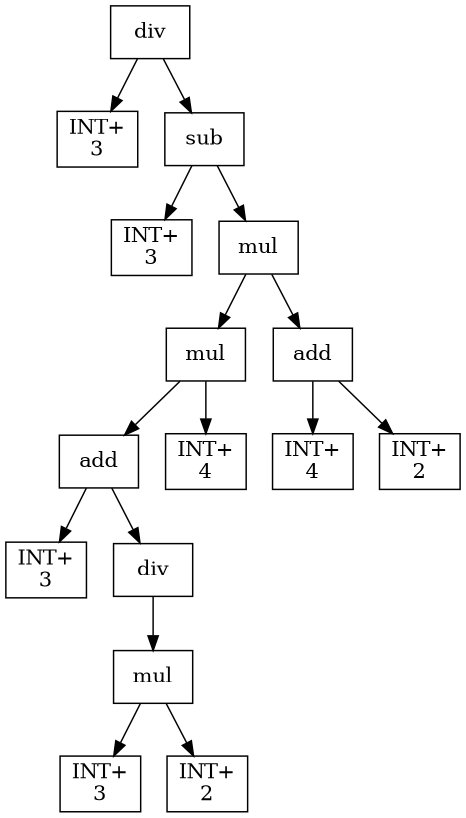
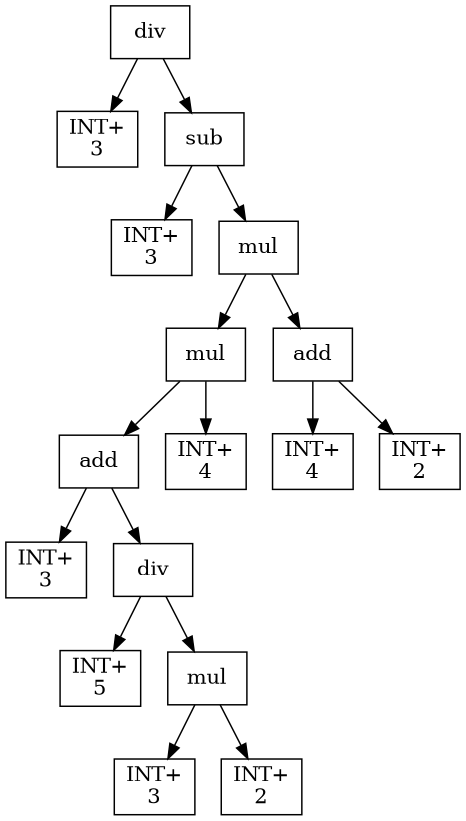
  digraph {
    node [shape=box]
    n1 [label=div]
    n2 [label="INT+\n3"]
    n3 [label=sub]
    n4 [label="INT+\n3"]
    n5 [label=mul]
    n6 [label=mul]
    n7 [label=add]
    n8 [label=add]
    n9 [label="INT+\n4"]
    n10 [label="INT+\n3"]
    n11 [label=div]
+   n12 [label="INT+\n5"]
    n13 [label=mul]
    n14 [label="INT+\n3"]
    n15 [label="INT+\n2"]
    n16 [label="INT+\n4"]
    n17 [label="INT+\n2"]
    n1 -> n2
    n1 -> n3
    n3 -> n4
    n3 -> n5
    n5 -> n6
    n5 -> n7
    n6 -> n8
    n6 -> n9
    n7 -> n16
    n7 -> n17
    n8 -> n10
    n8 -> n11
+   n11 -> n12
    n11 -> n13
    n13 -> n14
    n13 -> n15
  }
